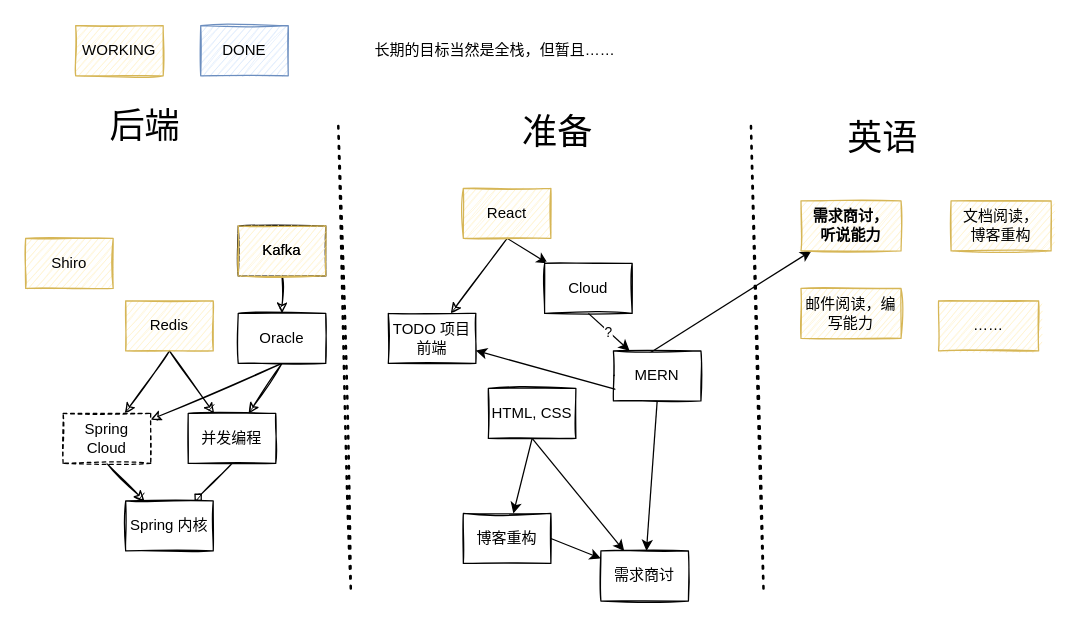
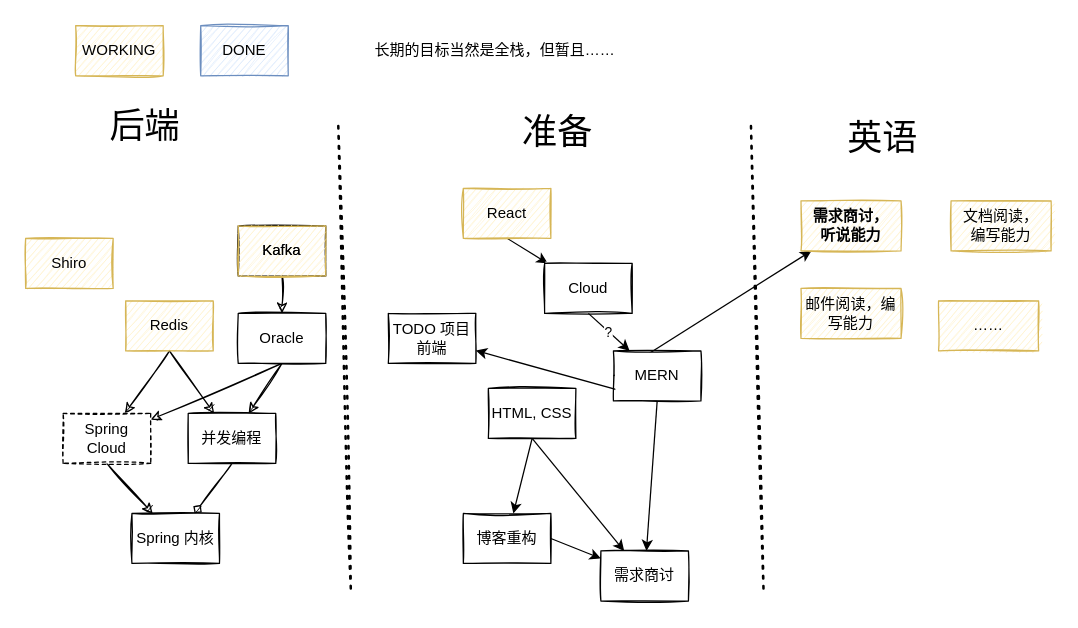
  <mxCell id="0" />
  <mxCell id="1" parent="0" />
  <mxCell id="2" value="&lt;font style=&quot;font-size: 28px&quot;&gt;后端&lt;/font&gt;" style="text;html=1;align=center;verticalAlign=middle;resizable=0;points=[];autosize=1;strokeColor=none;fillColor=none;sketch=1;fontFamily=Helvetica;" parent="1" vertex="1"><mxGeometry x="80" y="85" width="70" height="30" as="geometry" /></mxCell>
  <mxCell id="3" value="准备" style="text;html=1;align=center;verticalAlign=middle;resizable=0;points=[];autosize=1;strokeColor=none;fillColor=none;fontSize=28;sketch=1;fontFamily=Helvetica;" parent="1" vertex="1"><mxGeometry x="410" y="85" width="70" height="40" as="geometry" /></mxCell>
  <mxCell id="4" value="英语" style="text;html=1;align=center;verticalAlign=middle;resizable=0;points=[];autosize=1;strokeColor=none;fillColor=none;fontSize=28;sketch=1;fontFamily=Helvetica;" parent="1" vertex="1"><mxGeometry x="670" y="90" width="70" height="40" as="geometry" /></mxCell>
  <mxCell id="5" value="Shiro" style="whiteSpace=wrap;html=1;sketch=1;fontFamily=Helvetica;fillColor=#fff2cc;strokeColor=#d6b656;" parent="1" vertex="1"><mxGeometry x="20" y="190" width="70" height="40" as="geometry" /></mxCell>
  <mxCell id="6" style="edgeStyle=none;html=1;exitX=0.5;exitY=1;exitDx=0;exitDy=0;sketch=1;fontFamily=Helvetica;" parent="1" source="8" target="12" edge="1"><mxGeometry relative="1" as="geometry" /></mxCell>
  <mxCell id="7" style="edgeStyle=none;html=1;exitX=0.5;exitY=1;exitDx=0;exitDy=0;sketch=1;fontFamily=Helvetica;" parent="1" source="8" target="14" edge="1"><mxGeometry relative="1" as="geometry" /></mxCell>
  <mxCell id="8" value="Redis" style="whiteSpace=wrap;html=1;sketch=1;fontFamily=Helvetica;fillColor=#fff2cc;strokeColor=#d6b656;" parent="1" vertex="1"><mxGeometry x="100" y="240" width="70" height="40" as="geometry" /></mxCell>
  <mxCell id="9" style="edgeStyle=none;html=1;exitX=0.5;exitY=1;exitDx=0;exitDy=0;sketch=1;fontFamily=Helvetica;" parent="1" source="10" target="18" edge="1"><mxGeometry relative="1" as="geometry" /></mxCell>
  <mxCell id="10" value="Kafka" style="whiteSpace=wrap;html=1;sketch=1;fontFamily=Helvetica;" parent="1" vertex="1"><mxGeometry x="190" y="180" width="70" height="40" as="geometry" /></mxCell>
  <mxCell id="11" style="edgeStyle=none;html=1;exitX=0.5;exitY=1;exitDx=0;exitDy=0;sketch=1;fontFamily=Helvetica;" parent="1" source="12" target="15" edge="1"><mxGeometry relative="1" as="geometry" /></mxCell>
  <mxCell id="12" value="Spring Cloud" style="whiteSpace=wrap;html=1;sketch=1;fontFamily=Helvetica;dashed=1;" parent="1" vertex="1"><mxGeometry x="50" y="330" width="70" height="40" as="geometry" /></mxCell>
  <mxCell id="13" style="edgeStyle=none;html=1;exitX=0.5;exitY=1;exitDx=0;exitDy=0;sketch=1;fontFamily=Helvetica;endArrow=diamond;" parent="1" source="14" target="15" edge="1"><mxGeometry relative="1" as="geometry" /></mxCell>
  <mxCell id="14" value="并发编程" style="whiteSpace=wrap;html=1;sketch=1;fontFamily=Helvetica;" parent="1" vertex="1"><mxGeometry x="150" y="330" width="70" height="40" as="geometry" /></mxCell>
- <mxCell id="15" value="Spring 内核" style="whiteSpace=wrap;html=1;sketch=1;fontFamily=Helvetica;" parent="1" vertex="1"><mxGeometry x="100" y="400" width="70" height="40" as="geometry" /></mxCell>
+ <mxCell id="15" value="Spring 内核" style="whiteSpace=wrap;html=1;sketch=1;fontFamily=Helvetica;" parent="1" vertex="1"><mxGeometry x="105" y="410" width="70" height="40" as="geometry" /></mxCell>
  <mxCell id="16" style="edgeStyle=none;html=1;exitX=0.5;exitY=1;exitDx=0;exitDy=0;sketch=1;fontFamily=Helvetica;" parent="1" source="18" target="12" edge="1"><mxGeometry relative="1" as="geometry" /></mxCell>
  <mxCell id="17" style="edgeStyle=none;html=1;exitX=0.5;exitY=1;exitDx=0;exitDy=0;sketch=1;fontFamily=Helvetica;" parent="1" source="18" target="14" edge="1"><mxGeometry relative="1" as="geometry" /></mxCell>
  <mxCell id="18" value="Oracle" style="whiteSpace=wrap;html=1;sketch=1;fontFamily=Helvetica;" parent="1" vertex="1"><mxGeometry x="190" y="250" width="70" height="40" as="geometry" /></mxCell>
  <mxCell id="19" value="" style="endArrow=none;dashed=1;html=1;dashPattern=1 3;strokeWidth=2;fontSize=28;sketch=1;fontFamily=Helvetica;" parent="1" edge="1"><mxGeometry width="50" height="50" relative="1" as="geometry"><mxPoint x="280" y="470" as="sourcePoint" /><mxPoint x="270" y="100" as="targetPoint" /></mxGeometry></mxCell>
  <mxCell id="20" value="" style="endArrow=none;dashed=1;html=1;dashPattern=1 3;strokeWidth=2;fontSize=28;sketch=1;fontFamily=Helvetica;" parent="1" edge="1"><mxGeometry width="50" height="50" relative="1" as="geometry"><mxPoint x="610" y="470" as="sourcePoint" /><mxPoint x="600" y="100" as="targetPoint" /></mxGeometry></mxCell>
  <mxCell id="21" value="Kafka" style="whiteSpace=wrap;html=1;sketch=1;fontFamily=Helvetica;fillColor=#fff2cc;strokeColor=#d6b656;" parent="1" vertex="1"><mxGeometry x="190" y="180" width="70" height="40" as="geometry" /></mxCell>
- <mxCell id="22" style="edgeStyle=none;html=1;exitX=0.5;exitY=1;exitDx=0;exitDy=0;fontSize=28;sketch=1;fontFamily=Helvetica;" parent="1" source="24" target="25" edge="1"><mxGeometry relative="1" as="geometry" /></mxCell>
  <mxCell id="23" style="edgeStyle=none;html=1;exitX=0.5;exitY=1;exitDx=0;exitDy=0;" parent="1" source="24" target="37" edge="1"><mxGeometry relative="1" as="geometry" /></mxCell>
  <mxCell id="24" value="React" style="whiteSpace=wrap;html=1;sketch=1;fontFamily=Helvetica;fillColor=#fff2cc;strokeColor=#d6b656;" parent="1" vertex="1"><mxGeometry x="370" y="150" width="70" height="40" as="geometry" /></mxCell>
  <mxCell id="25" value="TODO 项目前端" style="whiteSpace=wrap;html=1;sketch=1;fontFamily=Helvetica;" parent="1" vertex="1"><mxGeometry x="310" y="250" width="70" height="40" as="geometry" /></mxCell>
  <mxCell id="26" style="edgeStyle=none;html=1;exitX=0;exitY=0.5;exitDx=0;exitDy=0;fontSize=11;" parent="1" source="29" target="39" edge="1"><mxGeometry relative="1" as="geometry" /></mxCell>
  <mxCell id="27" style="edgeStyle=none;html=1;exitX=0.5;exitY=1;exitDx=0;exitDy=0;fontSize=11;" parent="1" source="29" target="25" edge="1"><mxGeometry relative="1" as="geometry" /></mxCell>
  <mxCell id="28" style="edgeStyle=none;html=1;exitX=0.5;exitY=1;exitDx=0;exitDy=0;" edge="1" parent="1" source="29" target="44"><mxGeometry relative="1" as="geometry" /></mxCell>
  <mxCell id="29" value="MERN" style="whiteSpace=wrap;html=1;sketch=1;fontFamily=Helvetica;" parent="1" vertex="1"><mxGeometry x="490" y="280" width="70" height="40" as="geometry" /></mxCell>
  <mxCell id="30" style="edgeStyle=none;html=1;exitX=1;exitY=0.5;exitDx=0;exitDy=0;" edge="1" parent="1" source="31" target="44"><mxGeometry relative="1" as="geometry" /></mxCell>
  <mxCell id="31" value="博客重构" style="whiteSpace=wrap;html=1;sketch=1;fontFamily=Helvetica;" parent="1" vertex="1"><mxGeometry x="370" y="410" width="70" height="40" as="geometry" /></mxCell>
- <mxCell id="32" value="文档阅读，&lt;br&gt;博客重构" style="whiteSpace=wrap;html=1;sketch=1;fontFamily=Helvetica;fillColor=#fff2cc;strokeColor=#d6b656;" parent="1" vertex="1"><mxGeometry x="760" y="160" width="80" height="40" as="geometry" /></mxCell>
+ <mxCell id="32" value="文档阅读，&lt;br&gt;编写能力" style="whiteSpace=wrap;html=1;sketch=1;fontFamily=Helvetica;fillColor=#fff2cc;strokeColor=#d6b656;" parent="1" vertex="1"><mxGeometry x="760" y="160" width="80" height="40" as="geometry" /></mxCell>
  <mxCell id="33" value="WORKING" style="whiteSpace=wrap;html=1;sketch=1;fontFamily=Helvetica;fillColor=#fff2cc;strokeColor=#d6b656;" parent="1" vertex="1"><mxGeometry x="60" y="20" width="70" height="40" as="geometry" /></mxCell>
  <mxCell id="34" value="DONE" style="whiteSpace=wrap;html=1;sketch=1;fontFamily=Helvetica;fillColor=#dae8fc;strokeColor=#6c8ebf;" parent="1" vertex="1"><mxGeometry x="160" y="20" width="70" height="40" as="geometry" /></mxCell>
  <mxCell id="35" value="&lt;font style=&quot;font-size: 12px&quot;&gt;?&lt;/font&gt;" style="edgeLabel;html=1;align=center;verticalAlign=middle;resizable=0;points=[];fontSize=28;fontFamily=Helvetica;" parent="1" vertex="1" connectable="0"><mxGeometry x="445" y="220" as="geometry" /></mxCell>
  <mxCell id="36" value="?" style="edgeStyle=none;html=1;exitX=0.5;exitY=1;exitDx=0;exitDy=0;" parent="1" source="37" target="29" edge="1"><mxGeometry relative="1" as="geometry" /></mxCell>
  <mxCell id="37" value="Cloud" style="whiteSpace=wrap;html=1;sketch=1;fontFamily=Helvetica;" parent="1" vertex="1"><mxGeometry x="435" y="210" width="70" height="40" as="geometry" /></mxCell>
  <mxCell id="38" value="邮件阅读，编写能力" style="whiteSpace=wrap;html=1;sketch=1;fontFamily=Helvetica;fillColor=#fff2cc;strokeColor=#d6b656;" parent="1" vertex="1"><mxGeometry x="640" y="230" width="80" height="40" as="geometry" /></mxCell>
  <mxCell id="39" value="&lt;b&gt;需求商讨，&lt;br&gt;听说能力&lt;/b&gt;" style="whiteSpace=wrap;html=1;sketch=1;fontFamily=Helvetica;fillColor=#fff2cc;strokeColor=#d6b656;" parent="1" vertex="1"><mxGeometry x="640" y="160" width="80" height="40" as="geometry" /></mxCell>
  <mxCell id="40" value="……" style="whiteSpace=wrap;html=1;sketch=1;fontFamily=Helvetica;fillColor=#fff2cc;strokeColor=#d6b656;" parent="1" vertex="1"><mxGeometry x="750" y="240" width="80" height="40" as="geometry" /></mxCell>
  <mxCell id="41" style="edgeStyle=none;html=1;exitX=0.5;exitY=1;exitDx=0;exitDy=0;fontSize=11;" parent="1" source="43" target="31" edge="1"><mxGeometry relative="1" as="geometry" /></mxCell>
  <mxCell id="42" style="edgeStyle=none;html=1;exitX=0.5;exitY=1;exitDx=0;exitDy=0;" edge="1" parent="1" source="43" target="44"><mxGeometry relative="1" as="geometry" /></mxCell>
  <mxCell id="43" value="HTML, CSS" style="whiteSpace=wrap;html=1;sketch=1;fontFamily=Helvetica;" parent="1" vertex="1"><mxGeometry x="390" y="310" width="70" height="40" as="geometry" /></mxCell>
  <mxCell id="44" value="需求商讨" style="whiteSpace=wrap;html=1;sketch=1;fontFamily=Helvetica;" vertex="1" parent="1"><mxGeometry x="480" y="440" width="70" height="40" as="geometry" /></mxCell>
  <mxCell id="45" value="长期的目标当然是全栈，但暂且……" style="text;html=1;align=center;verticalAlign=middle;resizable=0;points=[];autosize=1;strokeColor=none;fillColor=none;" vertex="1" parent="1"><mxGeometry x="290" y="30" width="210" height="20" as="geometry" /></mxCell>
